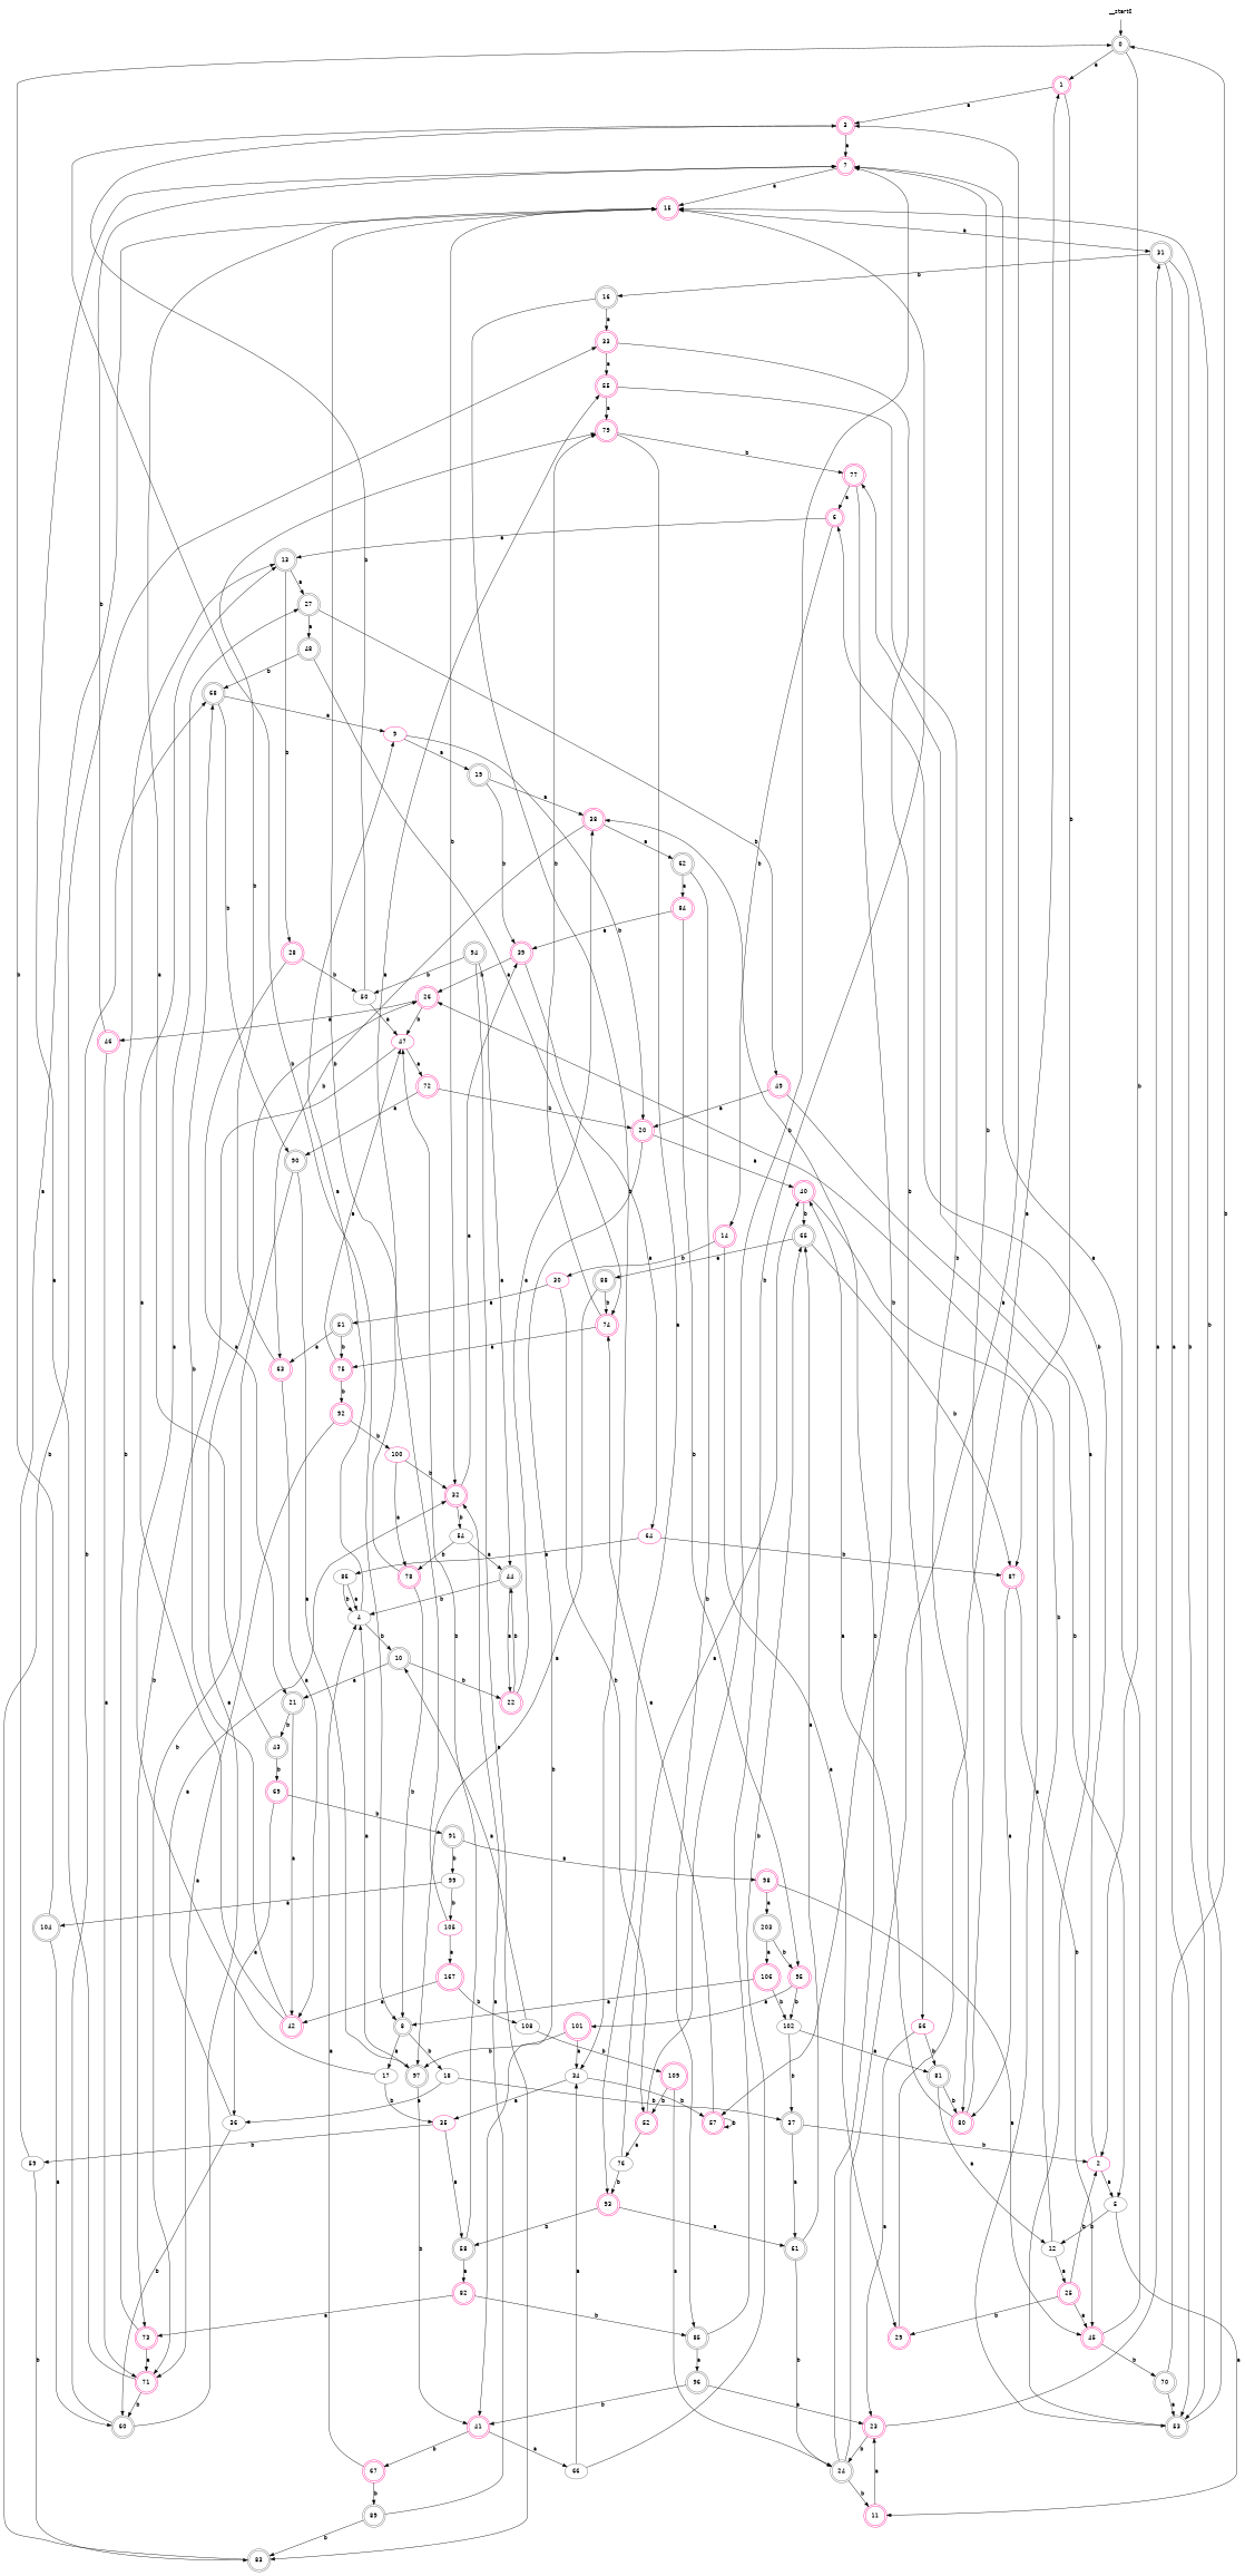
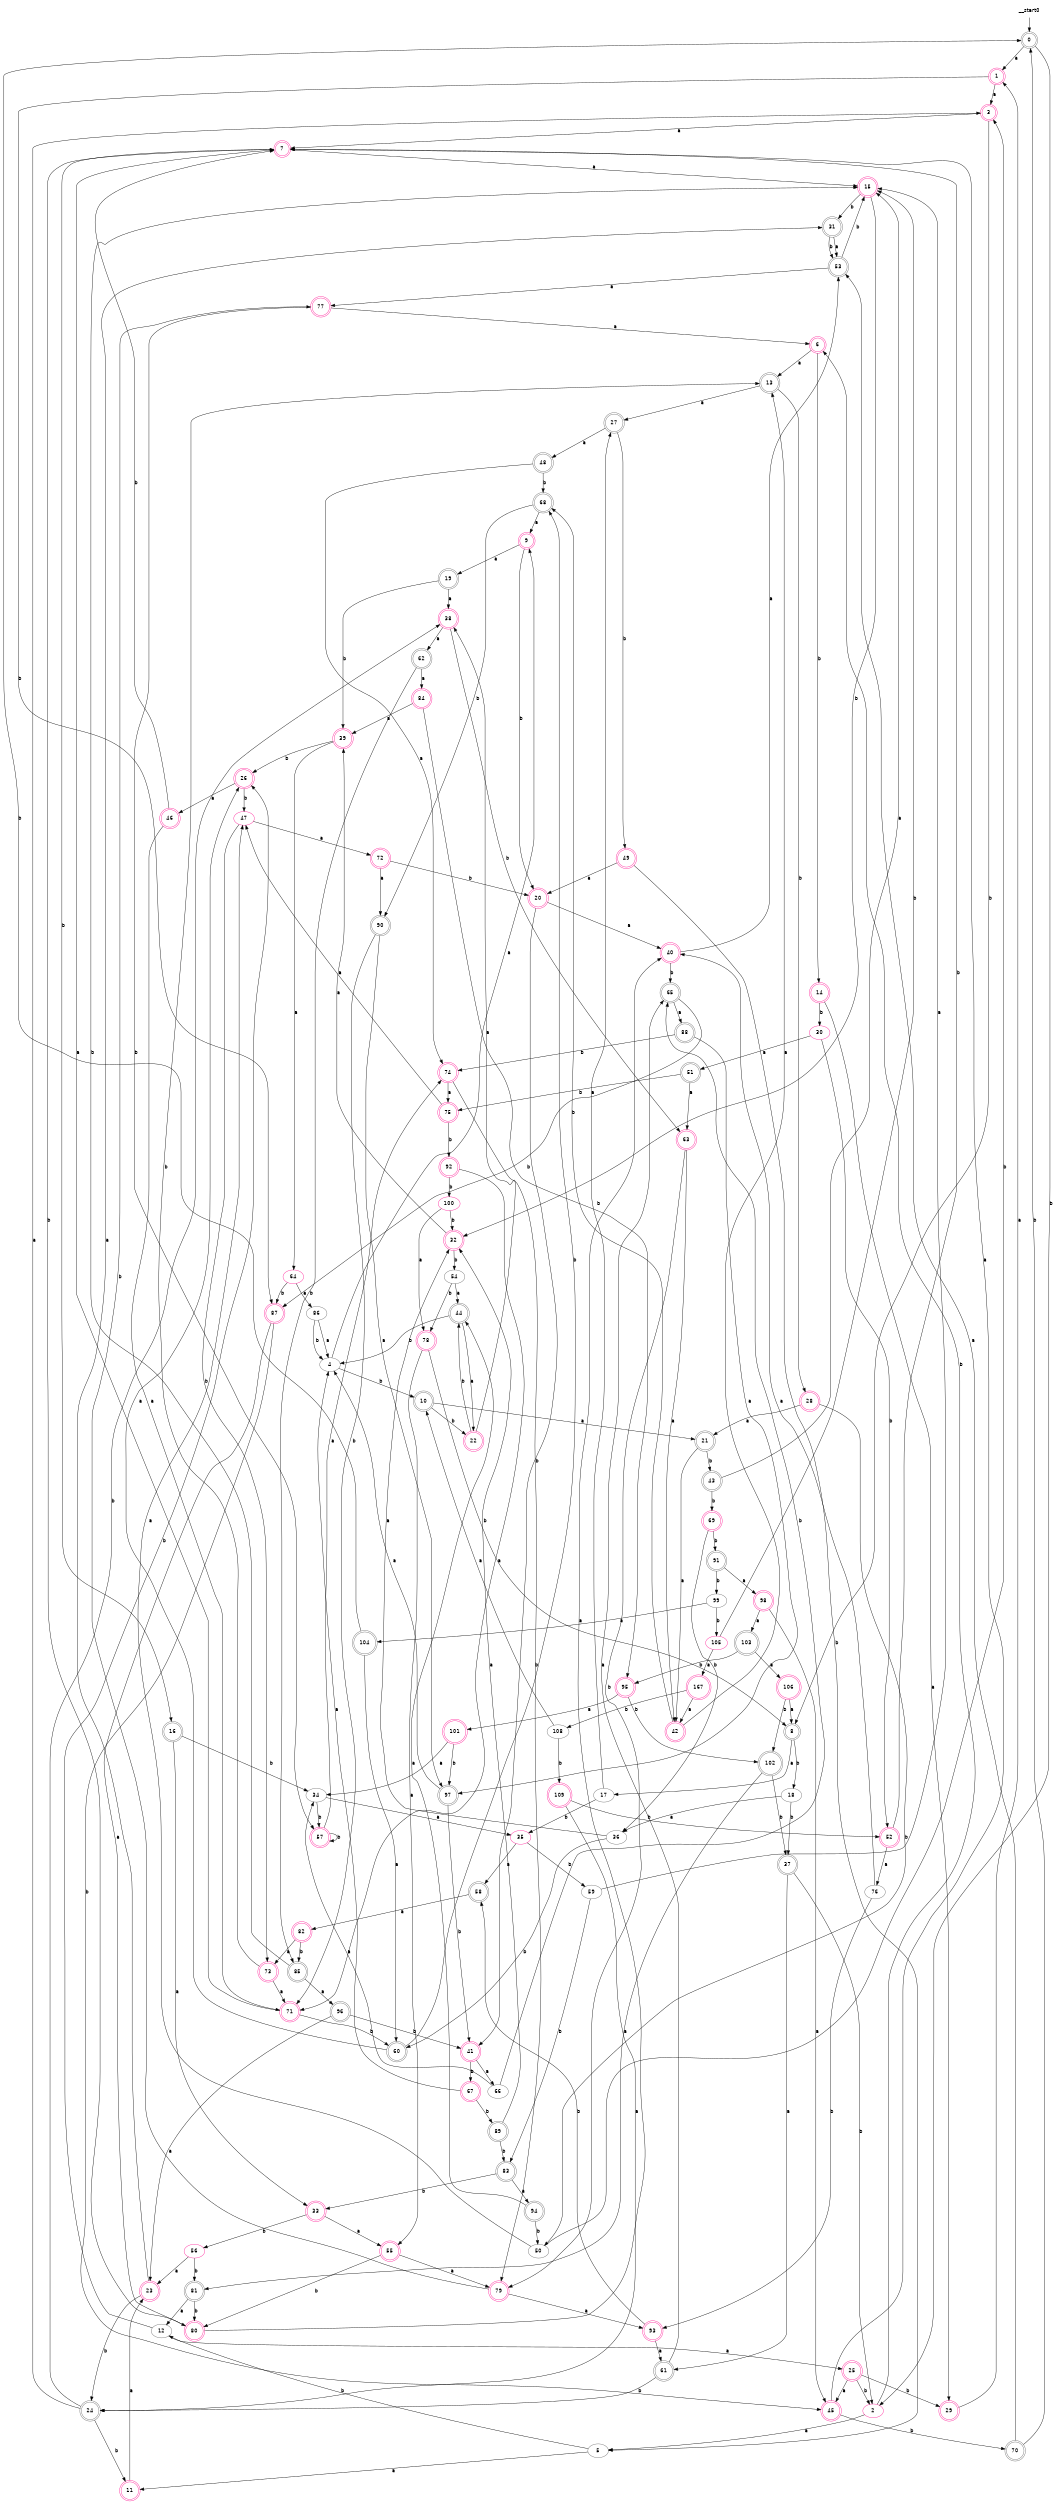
  digraph {
    fontname="DejaVu Sans"
    node [color=deeppink fontname="DejaVu Sans" shape=doublecircle]
    edge [fontname="DejaVu Sans"]
    __start0 [color=gray40 shape=none]
    0 [color=gray40]
    1
    2 [shape=""]
    3
    87
    5 [color=gray40 shape=""]
    6
    7
    8 [color=gray40]
    4 [color=gray40 shape=""]
-   9 [shape=ellipse]
+   9
    10 [color=gray40]
    11
    12 [color=gray40 shape=""]
    13 [color=gray40]
    14
    15
    16 [color=gray40]
    17 [color=gray40 shape=""]
    18 [color=gray40 shape=""]
    19 [color=gray40]
    20
    21 [color=gray40]
    22
    23
    25
    26
    27 [color=gray40]
    28
    29
    30 [shape=""]
    31 [color=gray40]
    32
    33
    34 [color=gray40 shape=""]
    35 [shape=""]
    36 [color=gray40 shape=""]
    37 [color=gray40]
    38
    39
    40
    41
    42
    43 [color=gray40]
    44 [color=gray40]
    24 [color=gray40]
    45
    46
    47 [shape=""]
    48 [color=gray40]
    49
    50 [color=gray40 shape=""]
    51 [color=gray40]
    52
    53 [color=gray40]
    54 [color=gray40 shape=""]
    55
    56 [shape=""]
    57
    58 [color=gray40]
    59 [color=gray40 shape=""]
    60 [color=gray40]
    61 [color=gray40]
    62 [color=gray40]
    63
    64 [shape=""]
    65 [color=gray40]
    66 [color=gray40 shape=""]
    67
    68 [color=gray40]
    69
    70 [color=gray40]
    71
    72
    73
    74
    75
    76 [color=gray40 shape=""]
    77
    78
    79
    80
    81 [color=gray40]
    82
    83 [color=gray40]
    84
    85 [color=gray40]
    86 [color=gray40 shape=""]
    88 [color=gray40]
    89 [color=gray40]
    90 [color=gray40]
    91 [color=gray40]
    92
    93
    94 [color=gray40]
    95
    96 [color=gray40]
    97 [color=gray40]
    98
    99 [color=gray40 shape=""]
    100 [shape=""]
    101
-   102 [color=gray40 shape=ellipse]
-   103 [color=gray40 label=203]
+   102 [color=gray40]
+   103 [color=gray40]
    104 [color=gray40]
    105 [shape=""]
    106
    n109 [label=167]
    108 [color=gray40 shape=""]
    109
    __start0 -> 0
    0 -> 1 [label=a]
    0 -> 2 [label=b]
    1 -> 3 [label=a]
    1 -> 87 [label=b]
    2 -> 5 [label=a]
    2 -> 6 [label=b]
    3 -> 7 [label=a]
    3 -> 8 [label=b]
    87 -> 45 [label=b]
    87 -> 80 [label=a]
    5 -> 11 [label=a]
    5 -> 12 [label=b]
    6 -> 13 [label=a]
    6 -> 14 [label=b]
    7 -> 15 [label=a]
-   31 -> 16 [label=b]
+   7 -> 16 [label=b]
    8 -> 17 [label=a]
    8 -> 18 [label=b]
    4 -> 9 [label=a]
    4 -> 10 [label=b]
    9 -> 19 [label=a]
    9 -> 20 [label=b]
    10 -> 21 [label=a]
    10 -> 22 [label=b]
    11 -> 23 [label=a]
    12 -> 25 [label=a]
    12 -> 26 [label=b]
    13 -> 27 [label=a]
    13 -> 28 [label=b]
    14 -> 29 [label=a]
    14 -> 30 [label=b]
-   15 -> 31 [label=a]
+   15 -> 31 [label=b]
    15 -> 32 [label=b]
    16 -> 33 [label=a]
    16 -> 34 [label=b]
    17 -> 27 [label=a]
    17 -> 35 [label=b]
    18 -> 36 [label=a]
    18 -> 37 [label=b]
    19 -> 38 [label=a]
    19 -> 39 [label=b]
    20 -> 40 [label=a]
    20 -> 41 [label=b]
    21 -> 42 [label=a]
    21 -> 43 [label=b]
    22 -> 38 [label=a]
    22 -> 44 [label=b]
    23 -> 31 [label=a]
    23 -> 24 [label=b]
    25 -> 2 [label=b]
    25 -> 29 [label=b]
    25 -> 45 [label=a]
    26 -> 46 [label=a]
    26 -> 47 [label=b]
    27 -> 48 [label=a]
    27 -> 49 [label=b]
    28 -> 21 [label=a]
    28 -> 50 [label=b]
    29 -> 1 [label=a]
    30 -> 51 [label=a]
    30 -> 52 [label=b]
    31 -> 53 [label=a]
    31 -> 53 [label=b]
    32 -> 39 [label=a]
    32 -> 54 [label=b]
    33 -> 55 [label=a]
    33 -> 56 [label=b]
    34 -> 35 [label=a]
    34 -> 57 [label=b]
    35 -> 58 [label=a]
    35 -> 59 [label=b]
    36 -> 32 [label=a]
    36 -> 60 [label=b]
    37 -> 2 [label=b]
    37 -> 61 [label=a]
    38 -> 62 [label=a]
    38 -> 63 [label=b]
    39 -> 26 [label=b]
    39 -> 64 [label=a]
    40 -> 53 [label=a]
    40 -> 65 [label=b]
    41 -> 66 [label=a]
    41 -> 67 [label=b]
    42 -> 13 [label=a]
    42 -> 68 [label=b]
    43 -> 15 [label=a]
    43 -> 69 [label=b]
    44 -> 4 [label=b]
    44 -> 22 [label=a]
    24 -> 3 [label=a]
    24 -> 11 [label=b]
    24 -> 38 [label=b]
    45 -> 7 [label=a]
    45 -> 70 [label=b]
    46 -> 7 [label=b]
    46 -> 71 [label=a]
    47 -> 72 [label=a]
    47 -> 73 [label=b]
    48 -> 68 [label=b]
    48 -> 74 [label=a]
    49 -> 5 [label=b]
    49 -> 20 [label=a]
    50 -> 3 [label=b]
    50 -> 47 [label=a]
    51 -> 63 [label=a]
    51 -> 75 [label=b]
    52 -> 7 [label=b]
    52 -> 76 [label=a]
    53 -> 15 [label=b]
    53 -> 77 [label=a]
    54 -> 44 [label=a]
    54 -> 78 [label=b]
    55 -> 79 [label=a]
    55 -> 80 [label=b]
    56 -> 23 [label=a]
    56 -> 81 [label=b]
    57 -> 57 [label=b]
    57 -> 74 [label=a]
-   58 -> 47 [label=b]
    58 -> 82 [label=a]
    59 -> 15 [label=a]
    59 -> 83 [label=b]
    60 -> 26 [label=a]
    60 -> 68 [label=b]
    61 -> 24 [label=b]
    61 -> 65 [label=a]
    62 -> 84 [label=a]
    62 -> 85 [label=b]
    63 -> 42 [label=a]
    63 -> 79 [label=b]
    64 -> 87 [label=b]
    64 -> 86 [label=a]
    65 -> 87 [label=b]
    65 -> 88 [label=a]
    66 -> 34 [label=a]
    66 -> 65 [label=b]
    67 -> 4 [label=a]
    67 -> 89 [label=b]
    68 -> 9 [label=a]
    68 -> 90 [label=b]
-   69 -> 36 [label=a]
+   69 -> 36 [label=b]
    69 -> 91 [label=b]
    70 -> 0 [label=b]
    70 -> 53 [label=a]
    71 -> 7 [label=a]
    71 -> 60 [label=b]
    72 -> 20 [label=b]
    72 -> 90 [label=a]
    73 -> 13 [label=b]
    73 -> 71 [label=a]
    74 -> 75 [label=a]
    74 -> 79 [label=b]
    75 -> 47 [label=a]
    75 -> 92 [label=b]
    76 -> 40 [label=a]
    76 -> 93 [label=b]
    77 -> 6 [label=a]
    77 -> 57 [label=b]
    78 -> 8 [label=b]
    78 -> 55 [label=a]
    79 -> 77 [label=b]
    79 -> 93 [label=a]
    80 -> 7 [label=b]
    80 -> 40 [label=a]
    81 -> 12 [label=a]
    81 -> 80 [label=b]
    82 -> 73 [label=a]
    82 -> 85 [label=b]
    83 -> 33 [label=b]
-   94 -> 83 [label=a]
+   83 -> 94 [label=a]
    84 -> 39 [label=a]
    84 -> 95 [label=b]
    85 -> 15 [label=b]
    85 -> 96 [label=a]
    86 -> 4 [label=a]
    86 -> 4 [label=b]
    88 -> 74 [label=b]
    88 -> 97 [label=a]
    89 -> 32 [label=a]
    89 -> 83 [label=b]
    90 -> 71 [label=b]
    90 -> 97 [label=a]
    91 -> 98 [label=a]
    91 -> 99 [label=b]
    92 -> 71 [label=a]
    92 -> 100 [label=b]
    93 -> 58 [label=b]
    93 -> 61 [label=a]
    94 -> 44 [label=a]
    94 -> 50 [label=b]
    95 -> 101 [label=a]
    95 -> 102 [label=b]
    96 -> 23 [label=a]
    96 -> 41 [label=b]
    97 -> 4 [label=a]
    97 -> 41 [label=b]
    98 -> 45 [label=a]
    98 -> 103 [label=a]
    99 -> 104 [label=a]
    99 -> 105 [label=b]
    100 -> 32 [label=b]
    100 -> 78 [label=a]
    101 -> 34 [label=a]
    101 -> 97 [label=b]
    102 -> 37 [label=b]
    102 -> 81 [label=a]
    103 -> 95 [label=b]
    103 -> 106 [label=a]
    104 -> 0 [label=b]
    104 -> 60 [label=a]
    105 -> 15 [label=b]
    105 -> n109 [label=a]
    106 -> 8 [label=a]
    106 -> 102 [label=b]
    n109 -> 42 [label=a]
    n109 -> 108 [label=b]
    108 -> 10 [label=a]
    108 -> 109 [label=b]
    109 -> 24 [label=a]
    109 -> 52 [label=b]
  }
